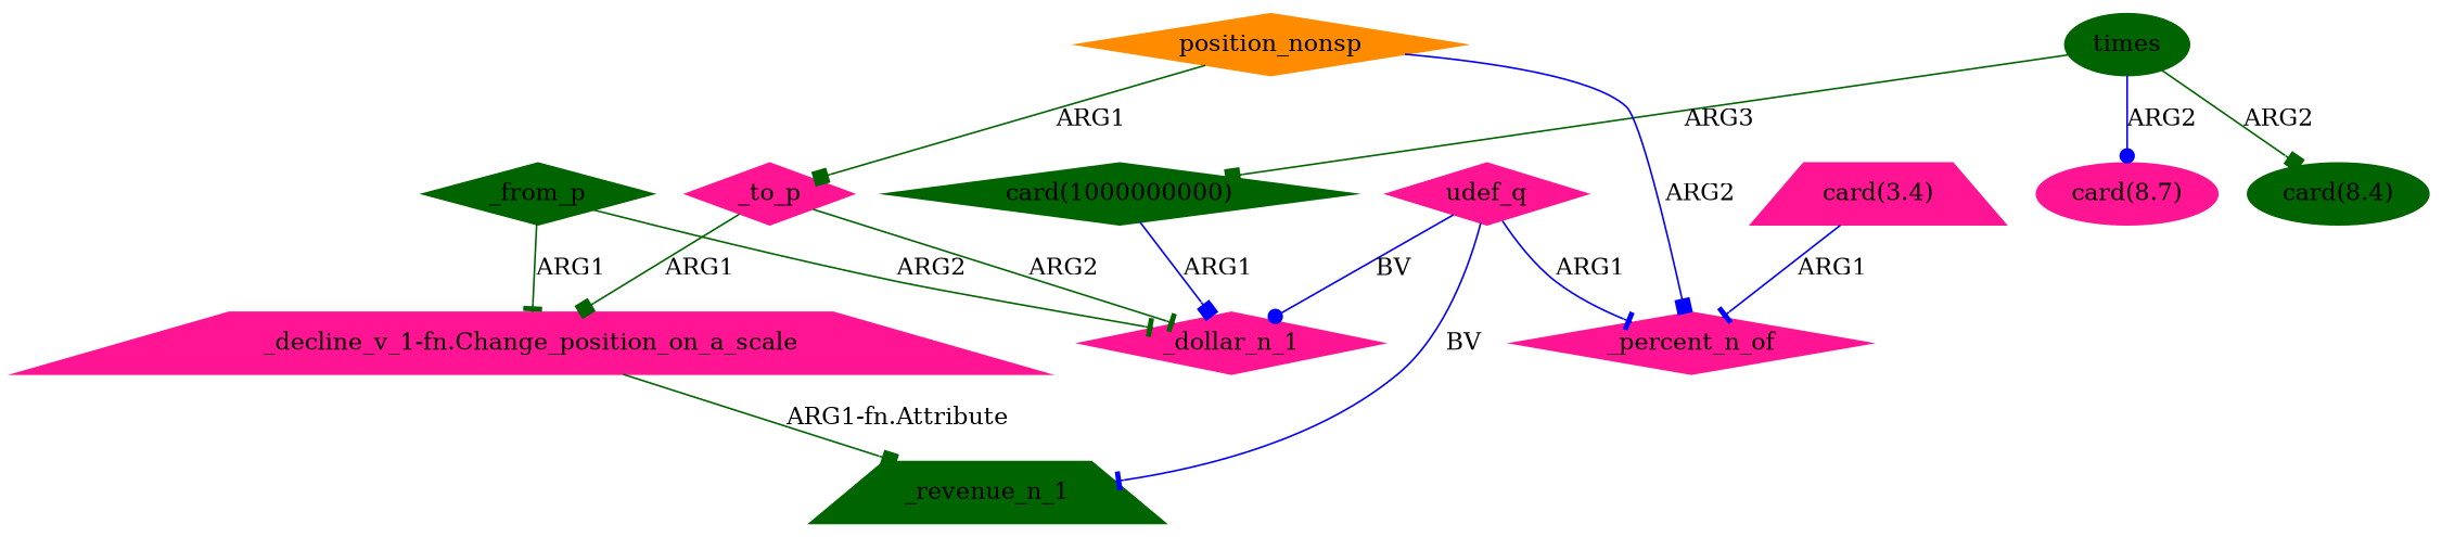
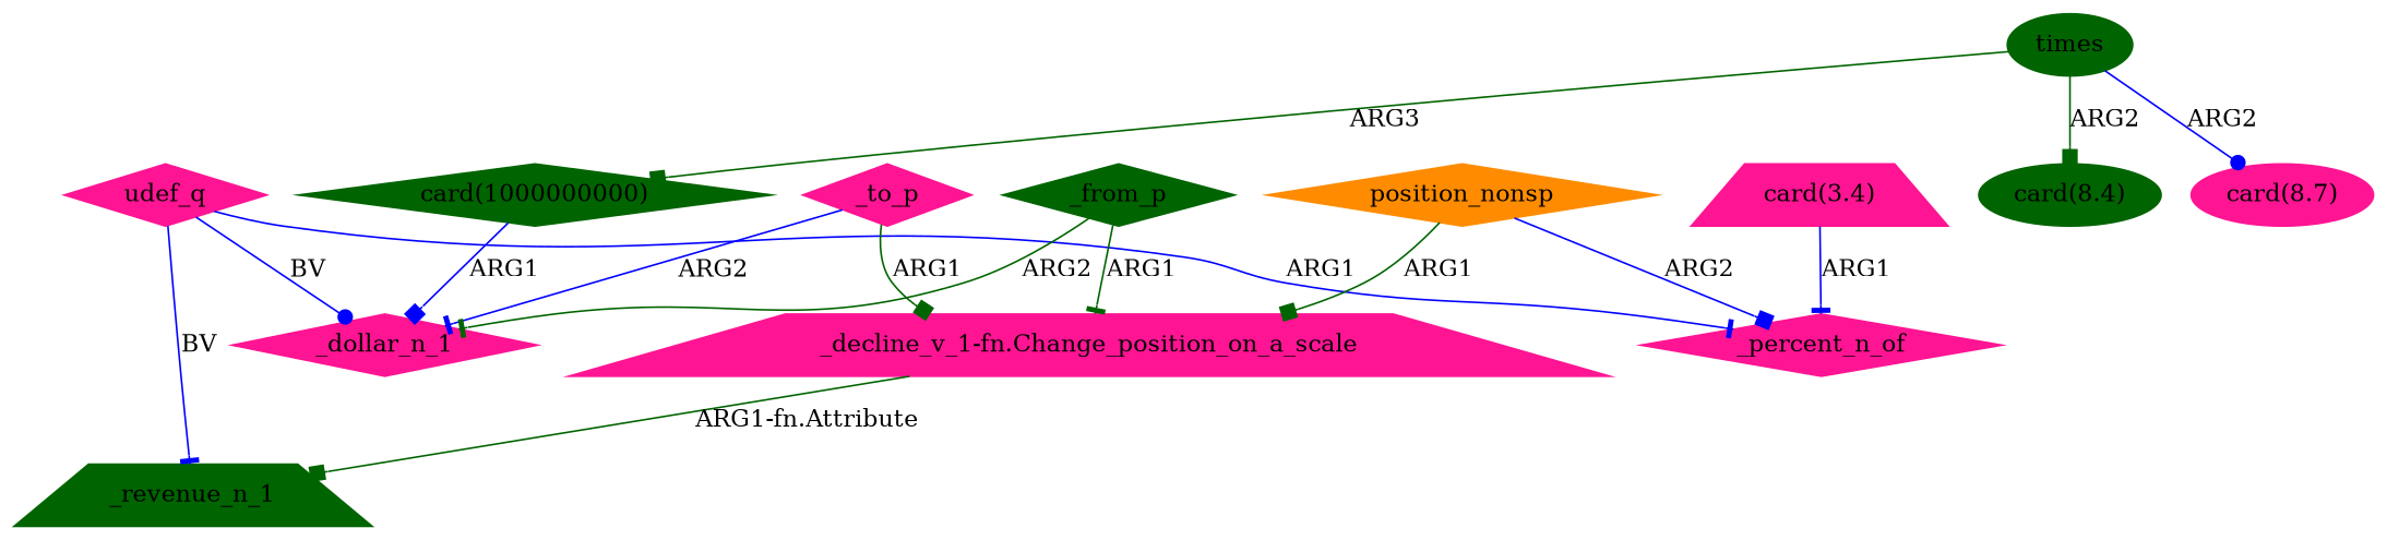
  digraph {
    node [color=deeppink shape=diamond style=filled]
    edge [arrowhead=box color=darkgreen]
    "card(1000000000)" [color=darkgreen]
    _dollar_n_1
    udef_q
    _percent_n_of
    _revenue_n_1 [color=darkgreen shape=trapezium]
    _to_p
    "_decline_v_1-fn.Change_position_on_a_scale" [shape=trapezium]
    times [color=darkgreen shape=ellipse]
    "card(8.4)" [color=darkgreen shape=ellipse]
    "card(8.7)" [shape=ellipse]
    n11 [color=darkorange label=position_nonsp]
    _from_p [color=darkgreen]
    "card(3.4)" [shape=trapezium]
    "card(1000000000)" -> _dollar_n_1 [color=blue label=ARG1]
    udef_q -> _dollar_n_1 [arrowhead=dot color=blue label=BV]
    udef_q -> _percent_n_of [arrowhead=tee color=blue label=ARG1]
    udef_q -> _revenue_n_1 [arrowhead=tee color=blue label=BV]
-   _to_p -> _dollar_n_1 [arrowhead=tee label=ARG2]
+   _to_p -> _dollar_n_1 [arrowhead=tee color=blue label=ARG2]
    _to_p -> "_decline_v_1-fn.Change_position_on_a_scale" [label=ARG1]
    "_decline_v_1-fn.Change_position_on_a_scale" -> _revenue_n_1 [label="ARG1-fn.Attribute"]
    times -> "card(1000000000)" [label=ARG3]
    times -> "card(8.4)" [label=ARG2]
    times -> "card(8.7)" [arrowhead=dot color=blue label=ARG2]
    n11 -> _percent_n_of [color=blue label=ARG2]
-   n11 -> _to_p [label=ARG1]
+   n11 -> "_decline_v_1-fn.Change_position_on_a_scale" [label=ARG1]
    _from_p -> _dollar_n_1 [arrowhead=tee label=ARG2]
    _from_p -> "_decline_v_1-fn.Change_position_on_a_scale" [arrowhead=tee label=ARG1]
    "card(3.4)" -> _percent_n_of [arrowhead=tee color=blue label=ARG1]
  }
